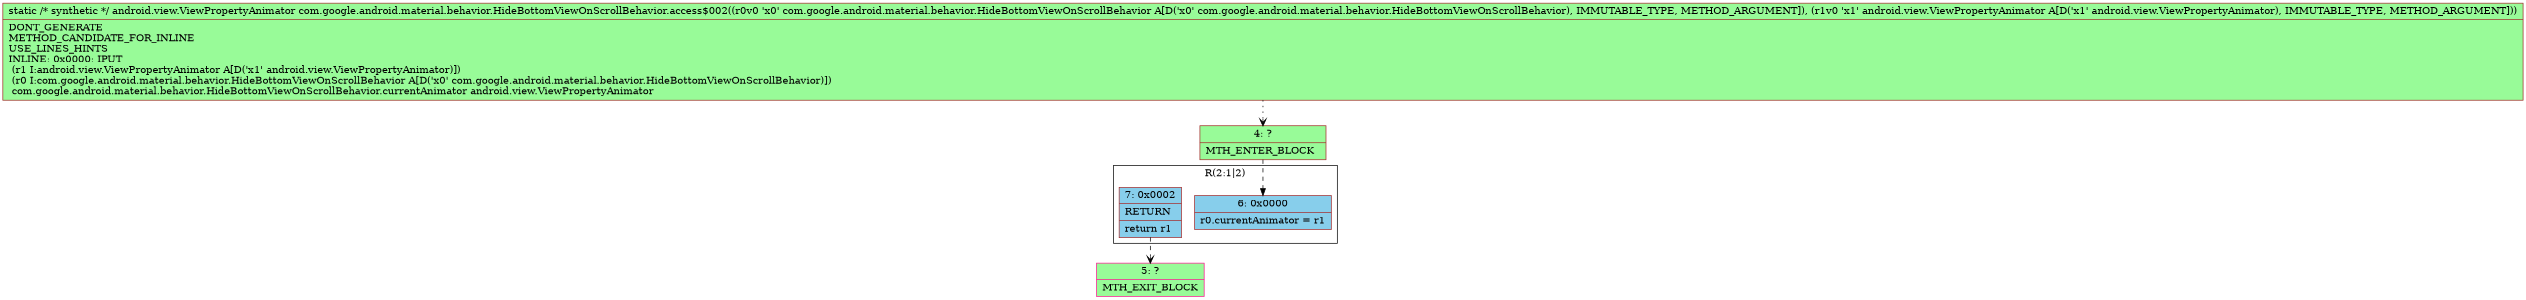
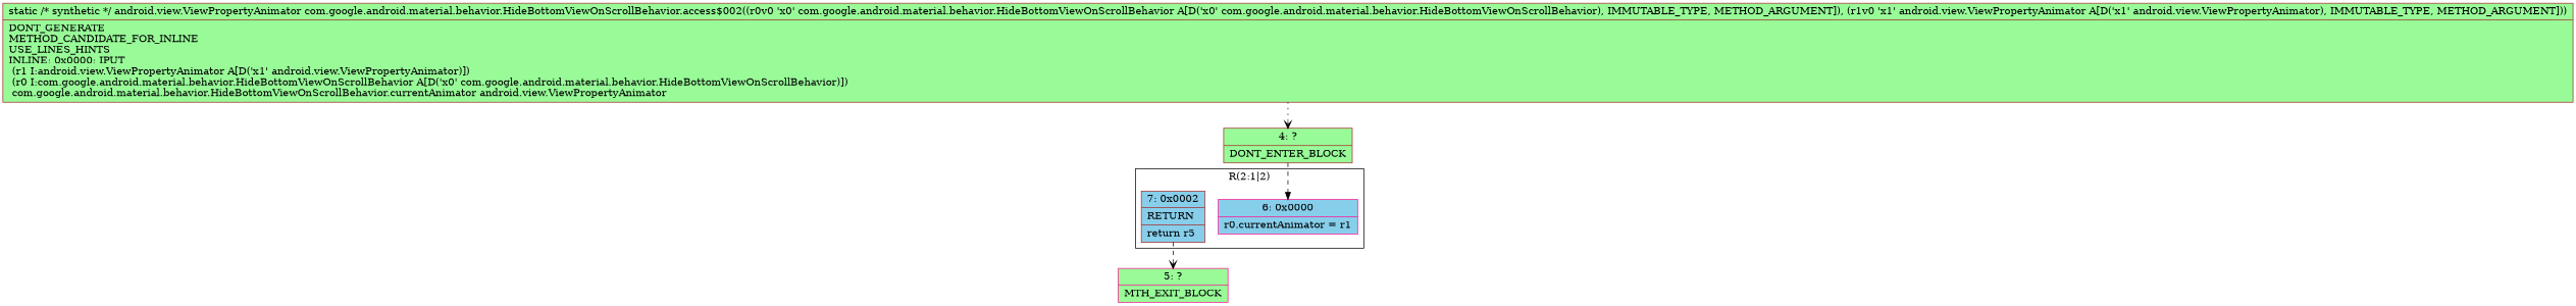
  digraph {
    node [color=brown fillcolor=palegreen shape=record style=filled]
    edge [arrowhead=vee style=dashed]
-   n1 [fillcolor=skyblue label="{6\:\ 0x0000|r0.currentAnimator = r1\l}"]
-   n2 [fillcolor=skyblue label="{7\:\ 0x0002|RETURN\l|return r1\l}"]
+   n1 [color=deeppink fillcolor=skyblue label="{6\:\ 0x0000|r0.currentAnimator = r1\l}"]
+   n2 [fillcolor=skyblue label="{7\:\ 0x0002|RETURN\l|return r5\l}"]
    n3 [color=deeppink label="{5\:\ ?|MTH_EXIT_BLOCK\l}"]
-   n4 [label="{4\:\ ?|MTH_ENTER_BLOCK\l}"]
+   n4 [label="{4\:\ ?|DONT_ENTER_BLOCK\l}"]
    n5 [label="{static \/* synthetic *\/ android.view.ViewPropertyAnimator com.google.android.material.behavior.HideBottomViewOnScrollBehavior.access$002((r0v0 'x0' com.google.android.material.behavior.HideBottomViewOnScrollBehavior A[D('x0' com.google.android.material.behavior.HideBottomViewOnScrollBehavior), IMMUTABLE_TYPE, METHOD_ARGUMENT]), (r1v0 'x1' android.view.ViewPropertyAnimator A[D('x1' android.view.ViewPropertyAnimator), IMMUTABLE_TYPE, METHOD_ARGUMENT]))  | DONT_GENERATE\lMETHOD_CANDIDATE_FOR_INLINE\lUSE_LINES_HINTS\lINLINE: 0x0000: IPUT  \l  (r1 I:android.view.ViewPropertyAnimator A[D('x1' android.view.ViewPropertyAnimator)])\l  (r0 I:com.google.android.material.behavior.HideBottomViewOnScrollBehavior A[D('x0' com.google.android.material.behavior.HideBottomViewOnScrollBehavior)])\l com.google.android.material.behavior.HideBottomViewOnScrollBehavior.currentAnimator android.view.ViewPropertyAnimator\l}"]
    subgraph cluster_1 {
      label="R(2:1|2)"
      n1
      n2
    }
    n2 -> n3
    n4 -> n1 [arrowhead=normal]
    n5 -> n4 [style=dotted]
  }
